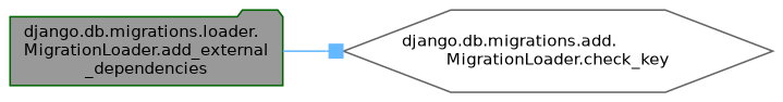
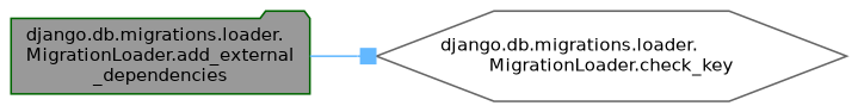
  digraph {
    rankdir=LR
    node [fontname=Helvetica fontsize=10 style=filled]
    n1 [color=darkgreen fillcolor=grey60 fontcolor=black height=0.2 label="django.db.migrations.loader.\lMigrationLoader.add_external\l_dependencies" shape=folder width=0.4]
-   n2 [color=gray40 fillcolor=white height=0.2 label="django.db.migrations.add.\lMigrationLoader.check_key" shape=hexagon width=0.4]
+   n2 [color=gray40 fillcolor=white height=0.2 label="django.db.migrations.loader.\lMigrationLoader.check_key" shape=hexagon width=0.4]
    n1 -> n2 [color=steelblue1 fontname=Helvetica fontsize=10 labelfontname=Helvetica labelfontsize=10 style=solid arrowhead=box]
  }
